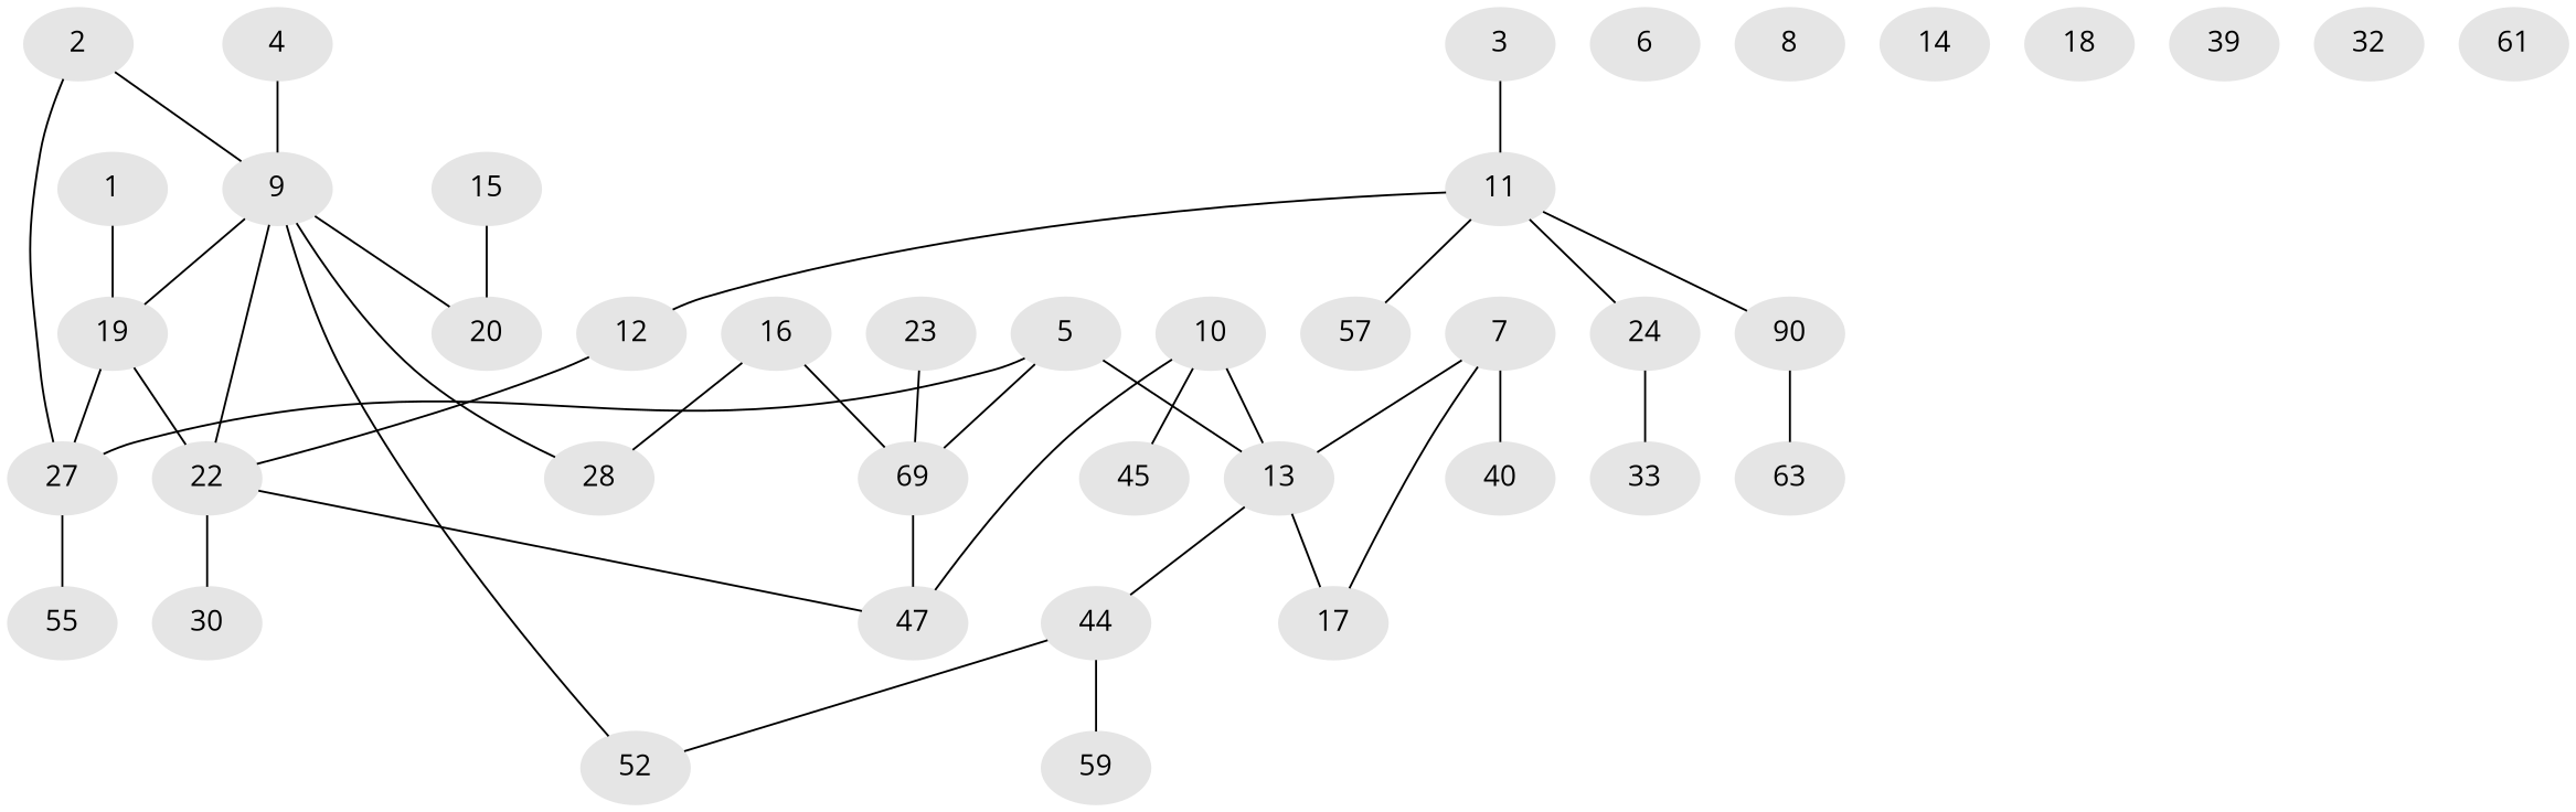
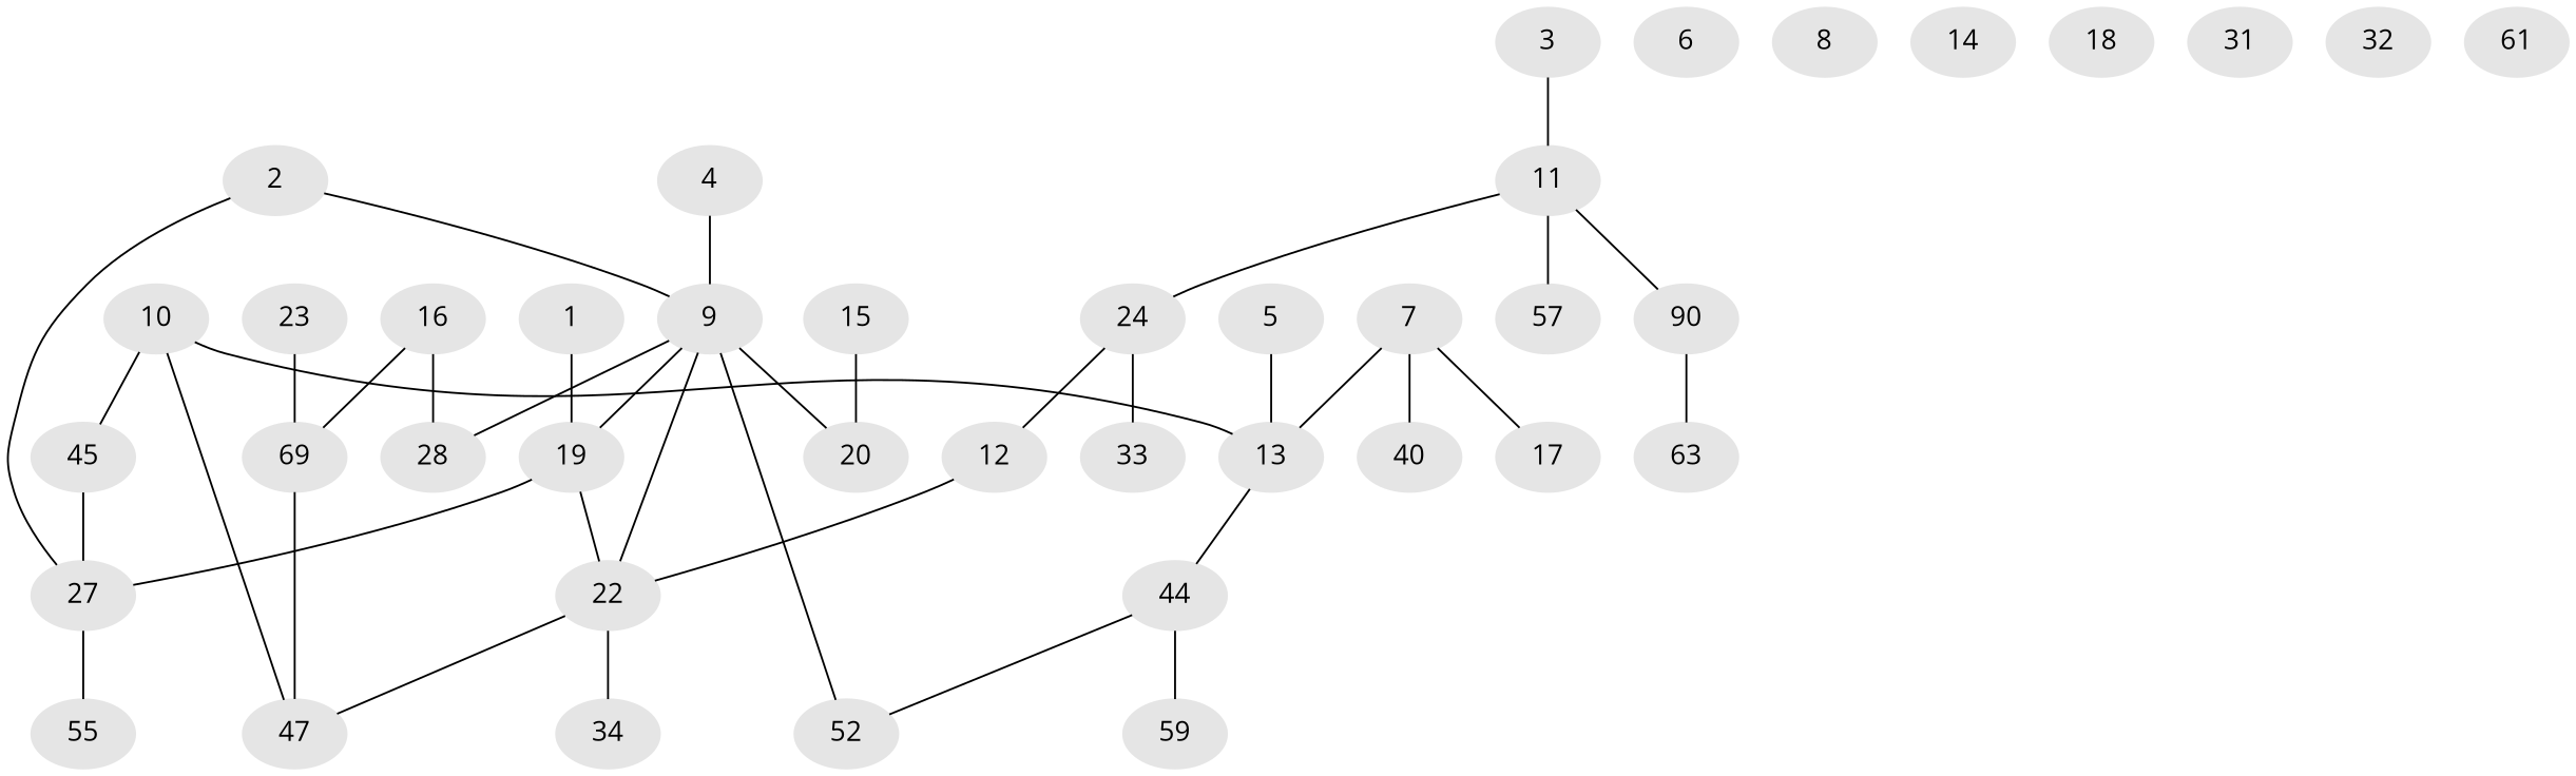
  graph {
    fontname="Open Sans"
    node [color=gray90 fontname="Open Sans" style=filled]
    edge [fontname="Open Sans"]
    19 [super="+46"]
    27 [super="+42"]
    22 [super="+43"]
    1
    55
    9 [super="+48"]
    20 [super="+65"]
    28 [super="+54"]
    52 [super="+56"]
    2
    11 [super="+53"]
    12 [super="+26"]
    24 [super="+38"]
    n14 [label=90 super="+41"]
    57
    3
    4 [super="+39"]
    5 [super="+49"]
    13 [super="+21"]
    n20 [label=69 super="+50"]
    17 [super="+36"]
    44 [super="+51"]
    47 [super="+62"]
    6
    7 [super="+35"]
    40
    8
-   34 [super="+37" label=30]
+   34 [super="+37"]
    10
    45 [super="+58"]
    33 [super="+64"]
    63
    59
    14
    15
    16 [super="+25"]
    18
    23
-   31 [super="+60" label=39]
+   31 [super="+60"]
    32
    61
    19 -- 27
    19 -- 22
    27 -- 55
    22 -- 47
    22 -- 34
    1 -- 19
    9 -- 19
    9 -- 22
    9 -- 20
    9 -- 28
    9 -- 52
    2 -- 27
    2 -- 9
-   11 -- 12
+   24 -- 12
    11 -- 24
    11 -- n14
    11 -- 57
    12 -- 22
    24 -- 33
    n14 -- 63
    3 -- 11
    4 -- 9
-   5 -- 27
+   45 -- 27
    5 -- 13
-   5 -- n20
-   13 -- 17
    13 -- 44
    n20 -- 47
    44 -- 52
    44 -- 59
    7 -- 13
    7 -- 17
    7 -- 40
    10 -- 13
    10 -- 47
    10 -- 45
    15 -- 20
    16 -- 28
    16 -- n20
    23 -- n20
  }
